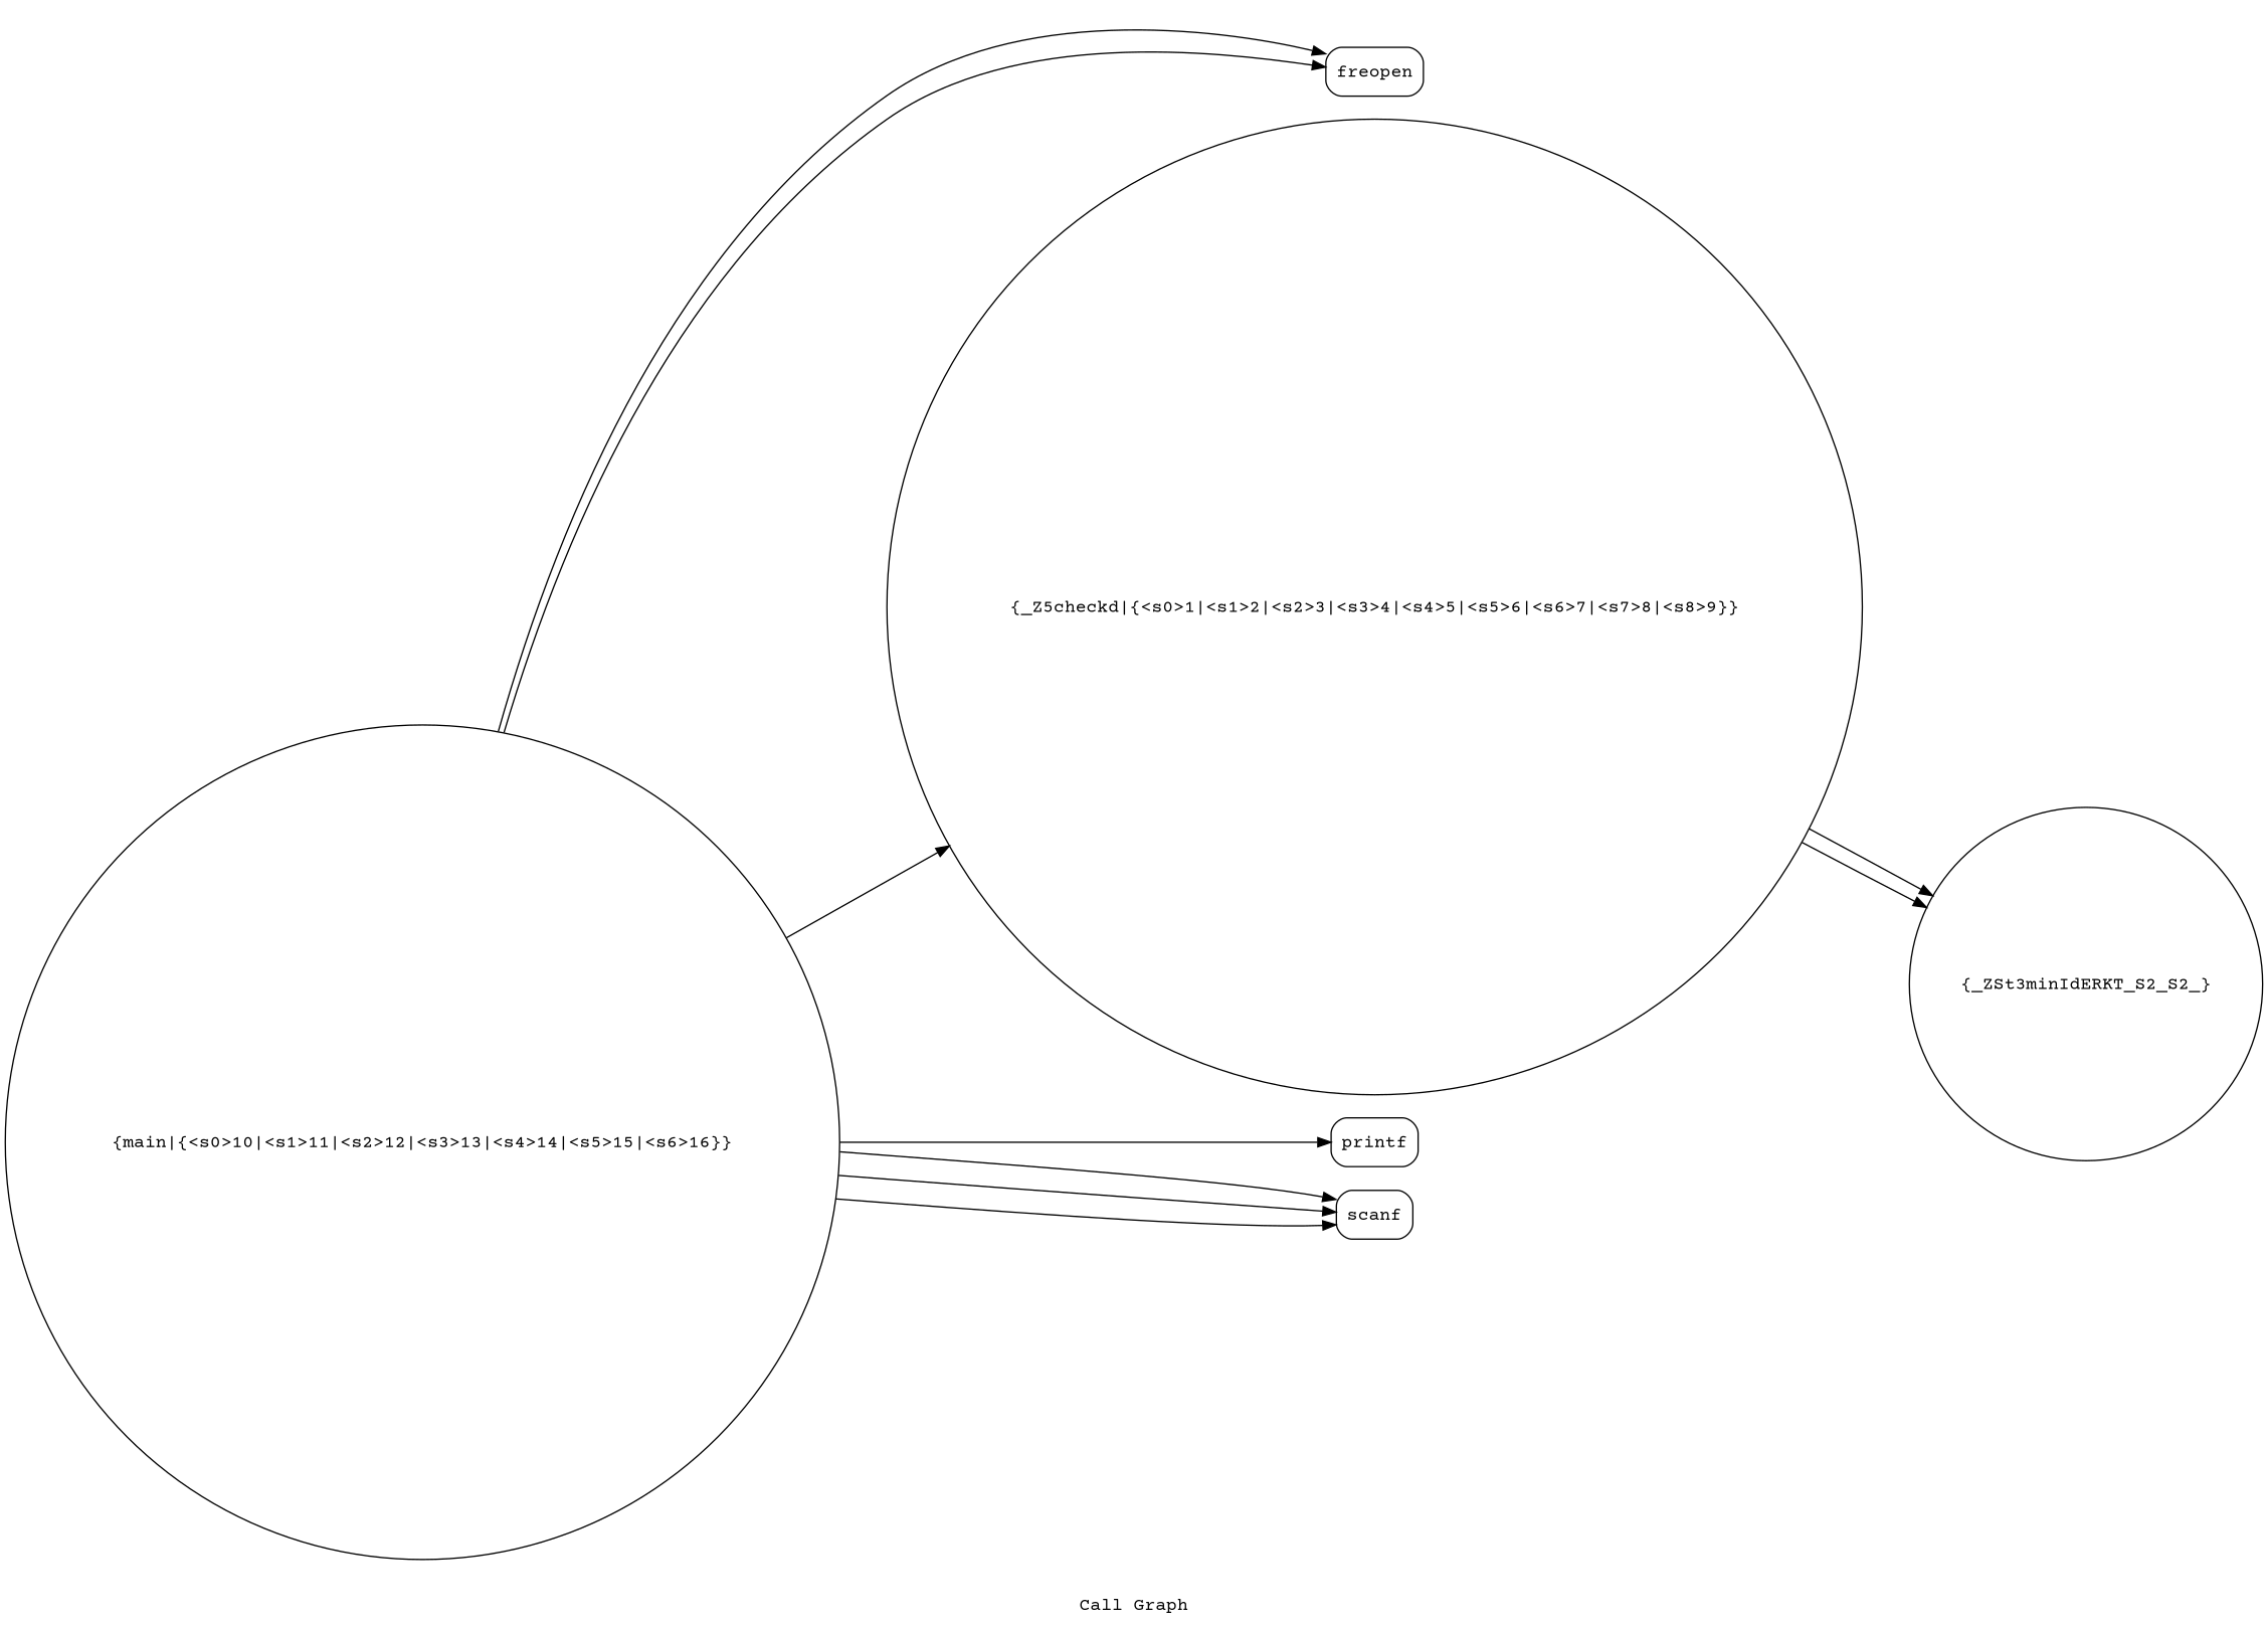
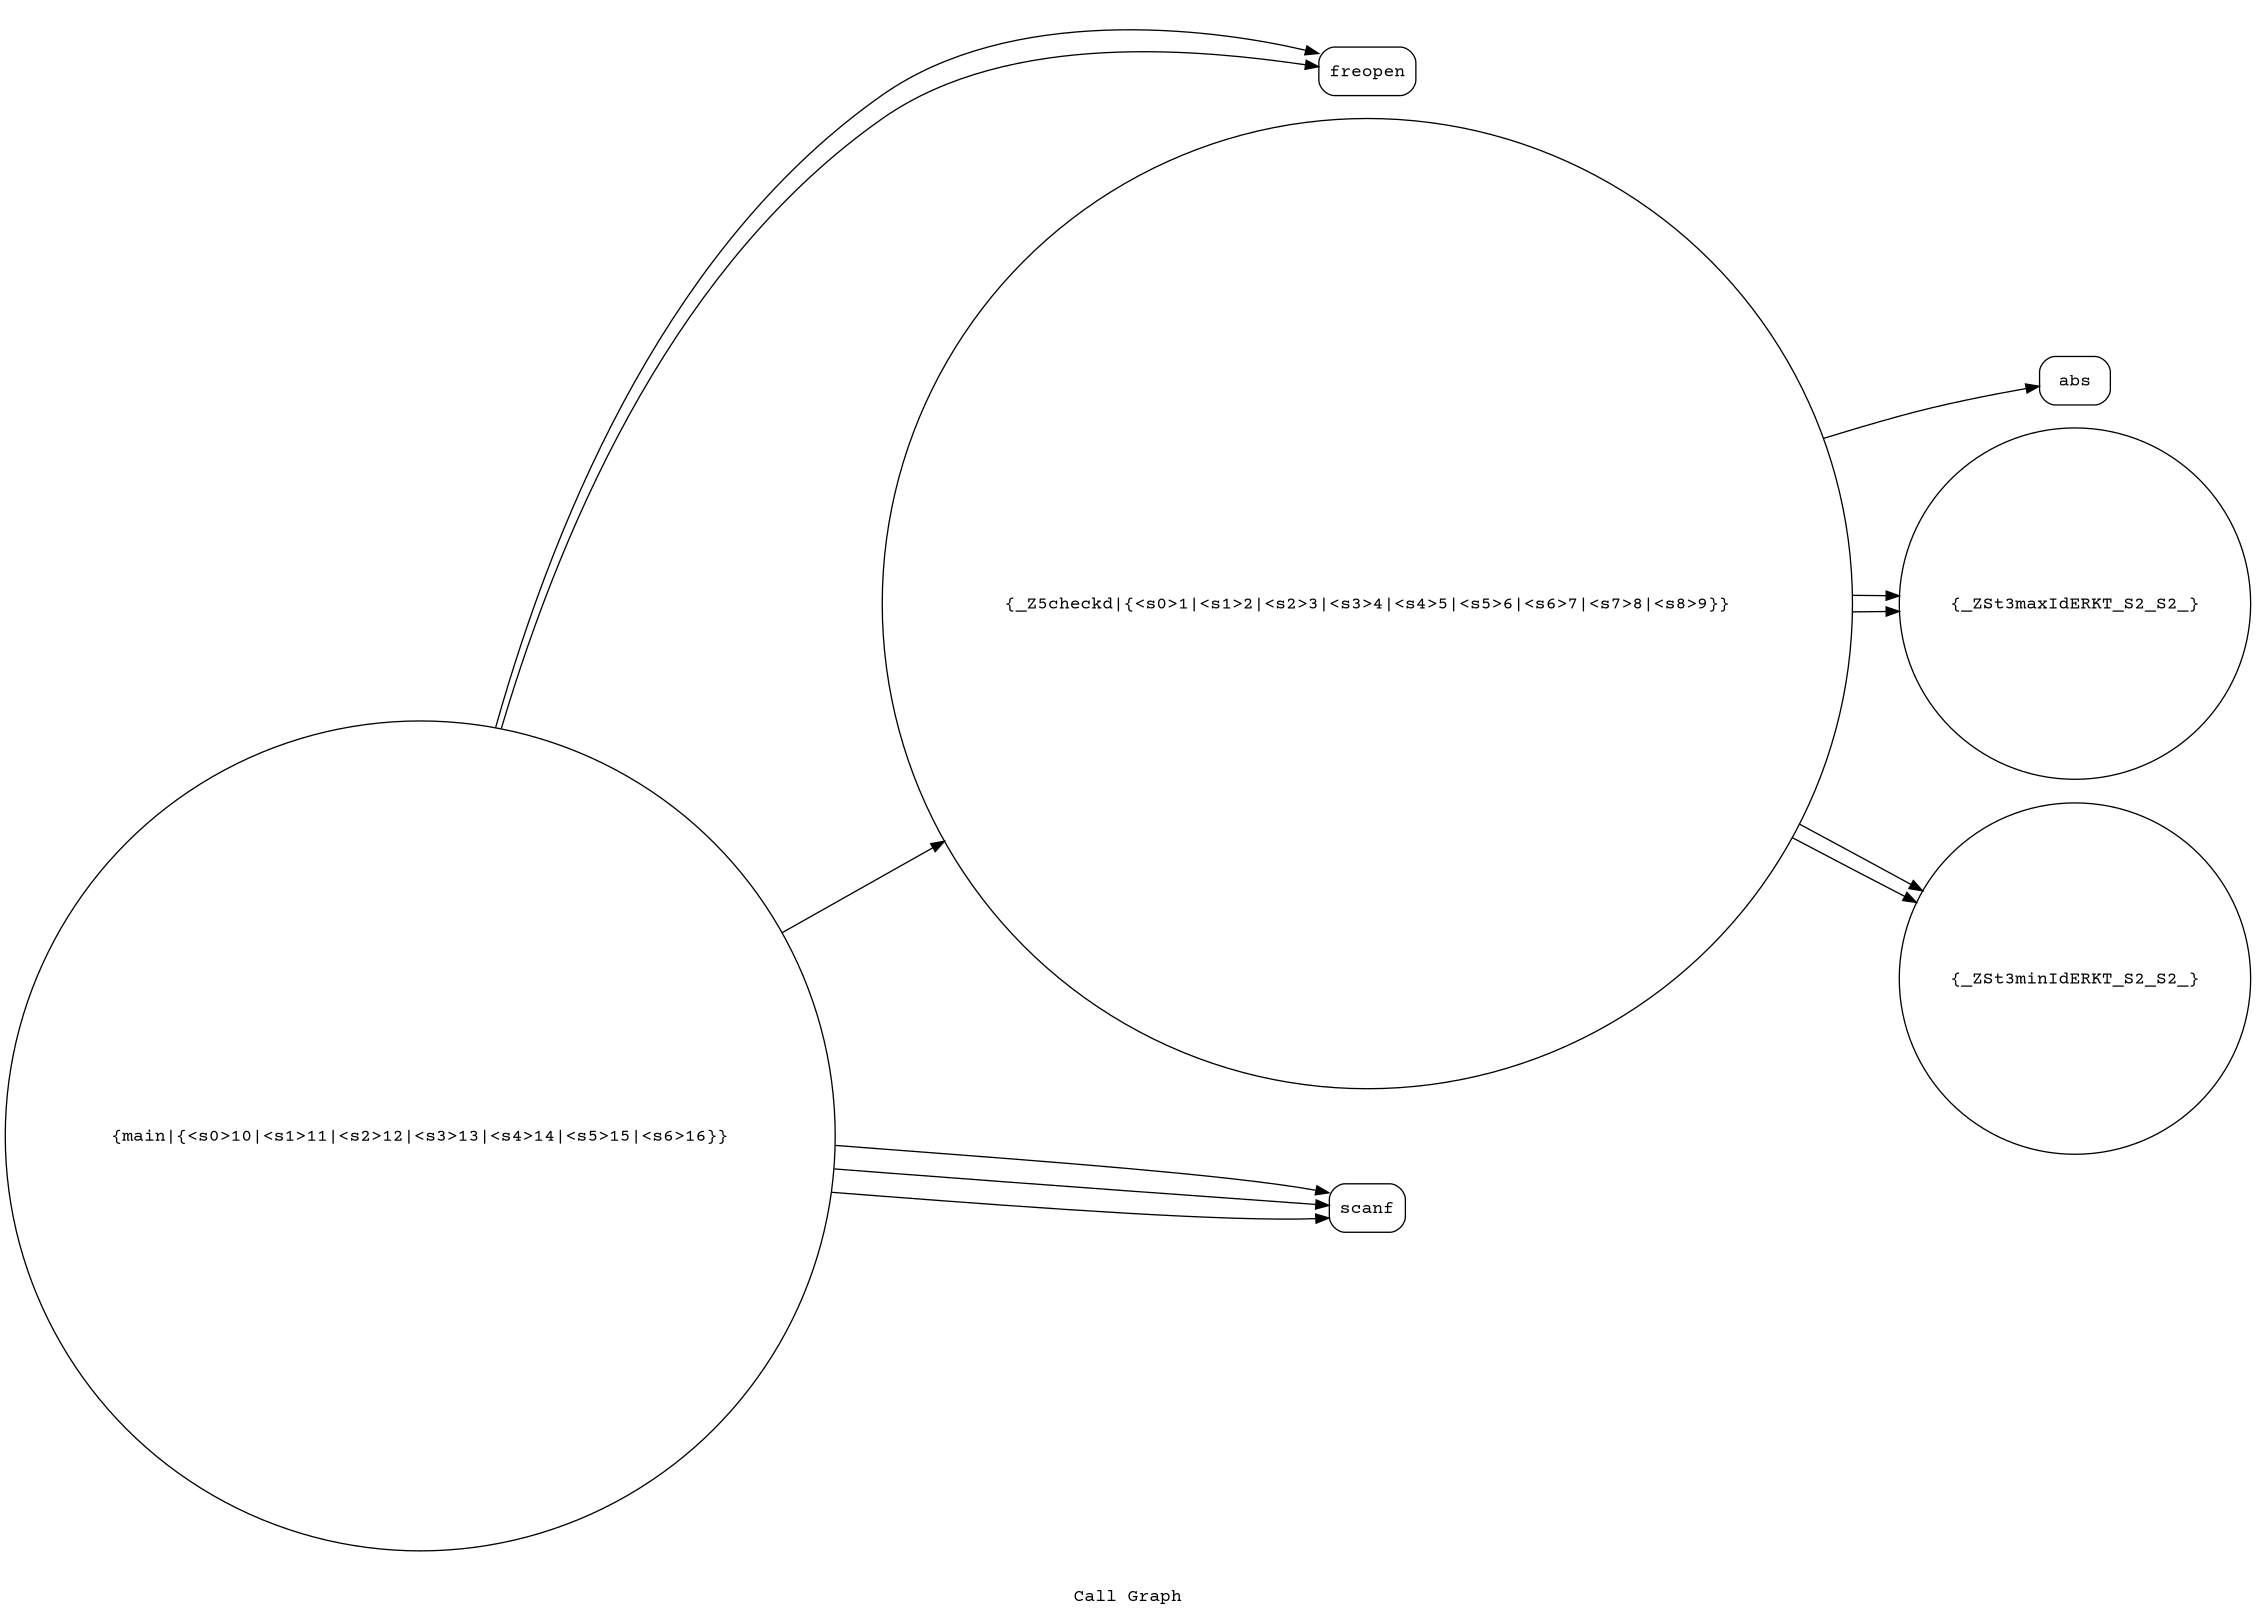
  digraph {
    fontname="Courier Prime"
    label="Call Graph"
    rankdir=LR
    node [fontname="Courier Prime" shape=Mrecord]
    edge [color=black fontname="Courier Prime" tailport=s0]
    n1 [label="{freopen}"]
    n2 [label="{_Z5checkd|{<s0>1|<s1>2|<s2>3|<s3>4|<s4>5|<s5>6|<s6>7|<s7>8|<s8>9}}" shape=circle]
+   n3 [label="{abs}"]
+   n4 [label="{_ZSt3maxIdERKT_S2_S2_}" shape=circle]
    n5 [label="{_ZSt3minIdERKT_S2_S2_}" shape=circle]
-   n6 [label="{printf}"]
    n7 [label="{main|{<s0>10|<s1>11|<s2>12|<s3>13|<s4>14|<s5>15|<s6>16}}" shape=circle]
    n8 [label="{scanf}"]
+   n2 -> n3
+   n2 -> n4 [tailport=s2]
+   n2 -> n4 [tailport=s6]
    n2 -> n5 [tailport=s4]
    n2 -> n5 [tailport=s8]
    n7 -> n1
    n7 -> n1 [tailport=s1]
    n7 -> n2 [tailport=s5]
-   n7 -> n6 [tailport=s6]
    n7 -> n8 [tailport=s2]
    n7 -> n8 [tailport=s3]
    n7 -> n8 [tailport=s4]
  }
